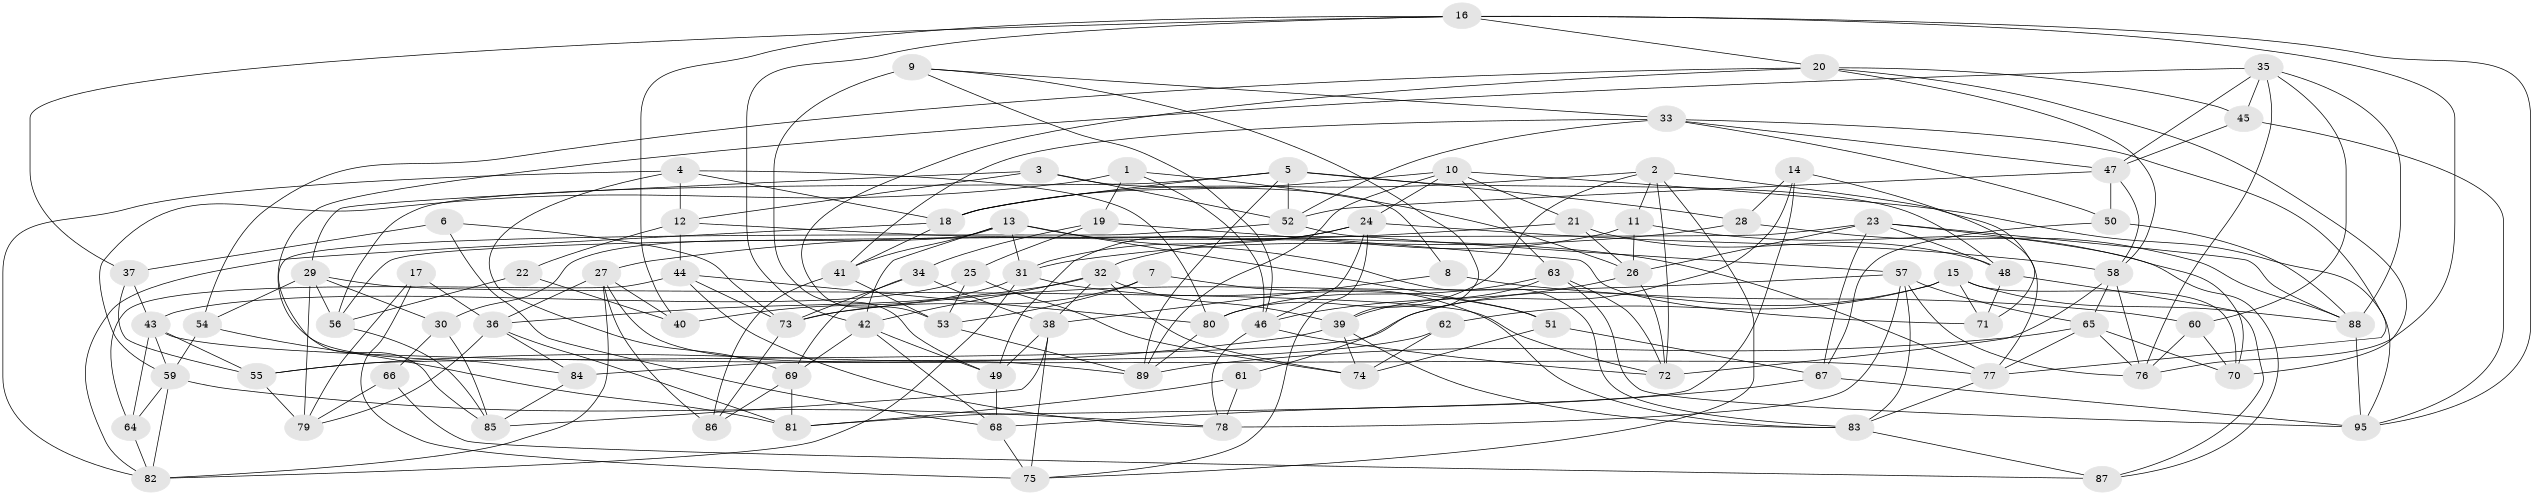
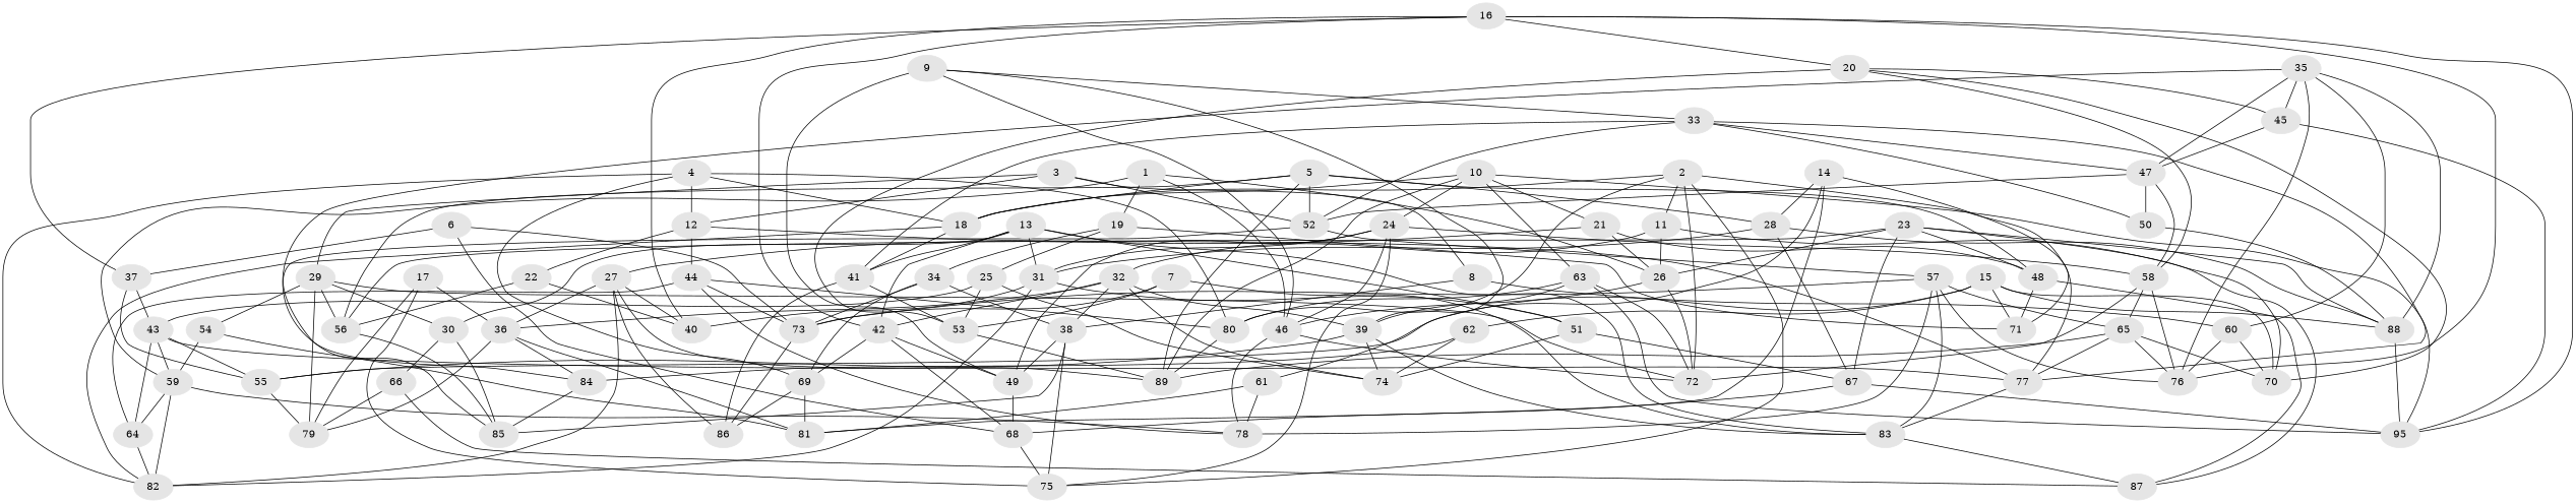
  graph {
    fontname="DejaVu Serif"
    node [color=gray90 fontname="DejaVu Serif" style=filled]
    edge [fontname="DejaVu Serif" weight=1.0]
    1
    19
    26
    46
    59
    71
    25
    34
    72
    78
    82
    64
    2
    11
    18
    75
    77
    80
    32
    87
    41
    83
    89
    3
    8
    12
    29
    52
    38
    60
    22
    44
    56
    30
    79
    54
    85
    57
    4
    69
    49
    68
    81
    86
    5
    28
    48
    31
    88
    6
    37
    73
    55
    43
    7
    53
    39
    74
    70
    76
    67
    n62 [label=95]
    9
    33
    47
    50
    10
    21
    24
    63
    27
    58
    42
    36
    40
    13
    51
    66
    14
    61
    15
    62
    84
    16
    20
    45
    17
    65
    23
    35
    1 -- 19
    1 -- 26
    1 -- 46
    1 -- 59
    19 -- 71
    19 -- 25
    19 -- 34
    26 -- 46
    26 -- 72
    46 -- 72
    46 -- 78
    59 -- 78
    59 -- 82
    59 -- 64
    25 -- 43
    25 -- 53
    25 -- 74
    34 -- 38
    34 -- 69
    34 -- 73
    64 -- 82
    2 -- 72
    2 -- 11
    2 -- 18
    2 -- 75
    2 -- 77
    2 -- 80
    11 -- 26
    11 -- 32
    11 -- 87
    18 -- 82
    18 -- 41
    77 -- 83
    80 -- 89
    32 -- 38
    32 -- 39
    32 -- 74
    32 -- 42
    32 -- 36
    41 -- 86
    41 -- 53 [weight=2.0]
    83 -- 87
    3 -- 8
    3 -- 12
    3 -- 29
    3 -- 52
    8 -- 38
    8 -- 60
    12 -- 77
    12 -- 22 [weight=2.0]
    12 -- 44
    29 -- 72
    29 -- 56
    29 -- 30
    29 -- 79
    29 -- 54
    52 -- 85
    52 -- 57
    38 -- 75
    38 -- 85
    38 -- 49
    60 -- 70
    60 -- 76
    22 -- 56
    22 -- 40
    44 -- 78
    44 -- 64
    44 -- 80 [weight=2.0]
    44 -- 73
    56 -- 85 [weight=2.0]
    30 -- 85
    30 -- 66
    54 -- 59
    54 -- 81
    57 -- 78
    57 -- 83
    57 -- 73
    57 -- 76
    57 -- 65
    4 -- 82
    4 -- 18
    4 -- 80
    4 -- 12
    4 -- 69
    69 -- 81 [weight=2.0]
    69 -- 86
    49 -- 68
    68 -- 75
    5 -- 18
    5 -- 89
    5 -- 52
    5 -- 56
    5 -- 28
    5 -- 48
    28 -- 31
    28 -- 88
    48 -- 71
    48 -- 87 [weight=2.0]
    31 -- 82
    31 -- 40
    31 -- 51
    88 -- n62
    6 -- 68 [weight=2.0]
    6 -- 37
    6 -- 73
    37 -- 55
    37 -- 43
    73 -- 86
    55 -- 79 [weight=2.0]
    43 -- 59
    43 -- 64
    43 -- 77
    43 -- 55
    7 -- 83
    7 -- 73
    7 -- 53
    53 -- 89
    39 -- 83
    39 -- 55
    39 -- 74
    67 -- 68
    67 -- n62
    9 -- 46
    9 -- 49
    9 -- 39
    9 -- 33
    33 -- 77
    33 -- 41
    33 -- 52
    33 -- 47
    33 -- 50
    47 -- 52
    47 -- 50
    47 -- 58
    50 -- 88
-   50 -- 67
+   28 -- 67
    10 -- 18
    10 -- 89
    10 -- n62
    10 -- 21
    10 -- 24
    10 -- 63
    21 -- 26
    21 -- 48
    21 -- 27
    24 -- 46
    24 -- 75
    24 -- 49
    24 -- 31
    24 -- 58
    63 -- 72
    63 -- 80
    63 -- 39
    63 -- n62
    27 -- 82
    27 -- 89
    27 -- 86
    27 -- 36
    27 -- 40
    58 -- 72
    58 -- 76
    58 -- 65
    42 -- 69
    42 -- 49
    42 -- 68
    36 -- 79
    36 -- 81
    36 -- 84
    13 -- 41
    13 -- 83
    13 -- 30
    13 -- 31
    13 -- 42
    13 -- 51
    51 -- 74
    51 -- 67
    66 -- 87 [weight=2.0]
    66 -- 79
    14 -- 71
    14 -- 81
    14 -- 28
    14 -- 61
    61 -- 78 [weight=2.0]
    61 -- 81
    15 -- 71
    15 -- 88
    15 -- 55
    15 -- 70 [weight=2.0]
    15 -- 62
    62 -- 74 [weight=2.0]
    62 -- 84
    84 -- 85
    16 -- 37
    16 -- 76
    16 -- n62
    16 -- 42
    16 -- 40
    16 -- 20
-   20 -- 54
    20 -- 53
    20 -- 70
    20 -- 58
    20 -- 45
    45 -- n62
    45 -- 47
    17 -- 75 [weight=2.0]
    17 -- 79
    17 -- 36
    65 -- 77
    65 -- 89
    65 -- 70
    65 -- 76
    23 -- 26
    23 -- 56
    23 -- 48
    23 -- 88
    23 -- 70
    23 -- 67
    35 -- 60
    35 -- 88
    35 -- 76
    35 -- 47
    35 -- 84
    35 -- 45
  }
